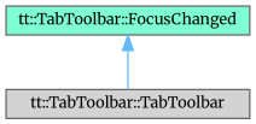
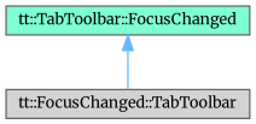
  digraph {
    rankdir=TB
    fontname=Merriweather
    node [fontname=Merriweather fontsize=10 shape=box style=filled]
    n1 [color=gray40 fillcolor=aquamarine fontcolor=black height=0.2 label="tt::TabToolbar::FocusChanged" width=0.4]
-   n2 [color=grey40 fillcolor=lightgrey height=0.2 label="tt::TabToolbar::TabToolbar" width=0.4]
+   n2 [color=grey40 fillcolor=lightgrey height=0.2 label="tt::FocusChanged::TabToolbar" width=0.4]
    n1 -> n2 [color=steelblue1 dir=back fontname=Merriweather fontsize=10 labelfontname=Helvetica labelfontsize=10 style=solid]
  }
